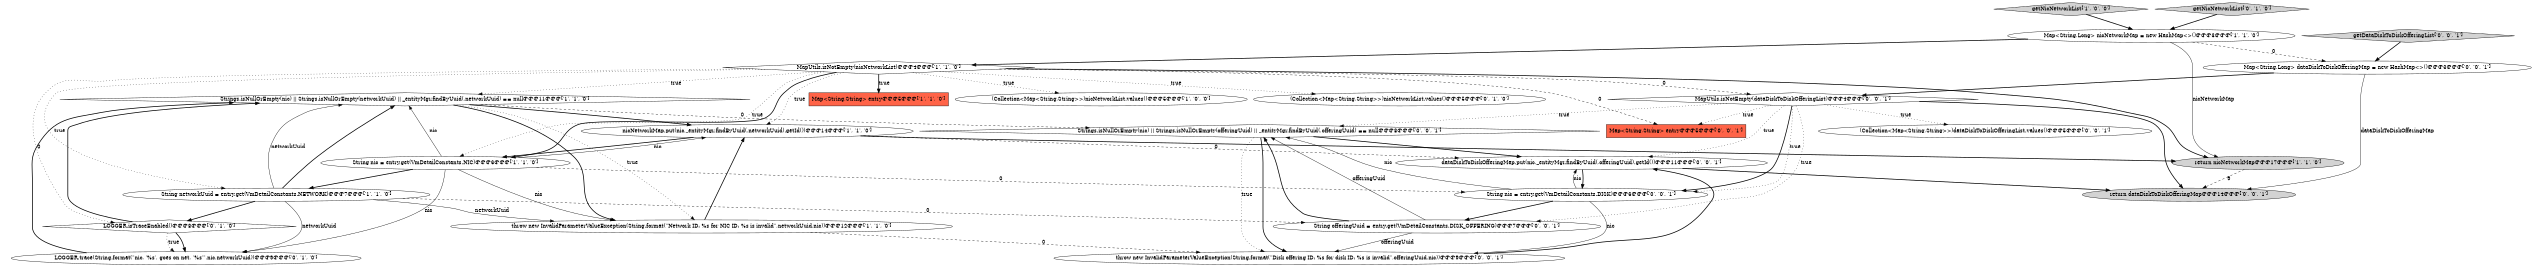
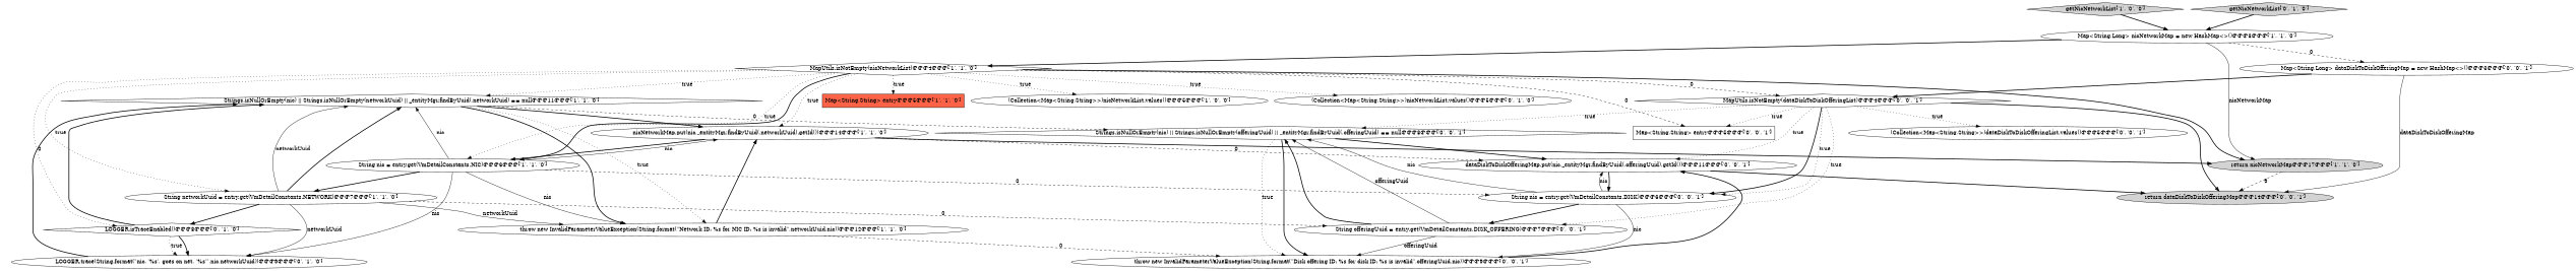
  digraph {
    node [fillcolor=white shape=ellipse style=filled]
    edge [style=bold]
    n1 [label="Strings.isNullOrEmpty(nic) || Strings.isNullOrEmpty(networkUuid) || _entityMgr.findByUuid(,networkUuid) == null@@@11@@@['1', '1', '0']" shape=diamond]
    n2 [label="Strings.isNullOrEmpty(nic) || Strings.isNullOrEmpty(offeringUuid) || _entityMgr.findByUuid(,offeringUuid) == null@@@8@@@['0', '0', '1']" shape=diamond]
    n3 [label="nicNetworkMap.put(nic,_entityMgr.findByUuid(,networkUuid).getId())@@@14@@@['1', '1', '0']"]
    n4 [label="throw new InvalidParameterValueException(String.format(\"Network ID: %s for NIC ID: %s is invalid\",networkUuid,nic))@@@12@@@['1', '1', '0']"]
    n5 [label="dataDiskToDiskOfferingMap.put(nic,_entityMgr.findByUuid(,offeringUuid).getId())@@@11@@@['0', '0', '1']"]
    n6 [label="throw new InvalidParameterValueException(String.format(\"Disk offering ID: %s for disk ID: %s is invalid\",offeringUuid,nic))@@@9@@@['0', '0', '1']"]
    n7 [label="String nic = entry.get(VmDetailConstants.NIC)@@@6@@@['1', '1', '0']"]
    n8 [fillcolor=lightgray label="return nicNetworkMap@@@17@@@['1', '1', '0']"]
    n9 [label="String networkUuid = entry.get(VmDetailConstants.NETWORK)@@@7@@@['1', '1', '0']"]
    n10 [label="String nic = entry.get(VmDetailConstants.DISK)@@@6@@@['0', '0', '1']"]
    n11 [label="LOGGER.trace(String.format(\"nic, '%s', goes on net, '%s'\",nic,networkUuid))@@@9@@@['0', '1', '0']"]
    n12 [label="String offeringUuid = entry.get(VmDetailConstants.DISK_OFFERING)@@@7@@@['0', '0', '1']"]
    n13 [label="LOGGER.isTraceEnabled()@@@8@@@['0', '1', '0']" shape=diamond]
-   n14 [fillcolor=tomato label="Map<String,String> entry@@@5@@@['0', '0', '1']" shape=box]
+   n14 [label="Map<String,String> entry@@@5@@@['0', '0', '1']" shape=box]
    n15 [fillcolor=lightgray label="return dataDiskToDiskOfferingMap@@@14@@@['0', '0', '1']"]
    n16 [label="Map<String,Long> nicNetworkMap = new HashMap<>()@@@3@@@['1', '1', '0']"]
    n17 [label="MapUtils.isNotEmpty(nicNetworkList)@@@4@@@['1', '1', '0']" shape=diamond]
    n18 [label="Map<String,Long> dataDiskToDiskOfferingMap = new HashMap<>()@@@3@@@['0', '0', '1']"]
    n19 [label="MapUtils.isNotEmpty(dataDiskToDiskOfferingList)@@@4@@@['0', '0', '1']" shape=diamond]
    n20 [fillcolor=tomato label="Map<String,String> entry@@@5@@@['1', '1', '0']" shape=box]
    n21 [label="(Collection<Map<String,String>>)nicNetworkList.values()@@@5@@@['1', '0', '0']"]
    n22 [label="(Collection<Map<String,String>>)nicNetworkList.values()@@@5@@@['0', '1', '0']"]
    n23 [label="(Collection<Map<String,String>>)dataDiskToDiskOfferingList.values()@@@5@@@['0', '0', '1']"]
    n24 [fillcolor=lightgray label="getNicNetworkList['1', '0', '0']" shape=diamond]
    n25 [fillcolor=lightgray label="getNicNetworkList['0', '1', '0']" shape=diamond]
-   n26 [fillcolor=lightgray label="getDataDiskToDiskOfferingList['0', '0', '1']" shape=diamond]
    n1 -> n2 [label=0 style=dashed]
    n1 -> n3
    n1 -> n4
    n1 -> n4 [label=true style=dotted]
    n2 -> n5
    n2 -> n6 [label=true style=dotted]
    n2 -> n6
    n3 -> n5 [label=0 style=dashed]
    n3 -> n7
    n3 -> n8
    n4 -> n3
    n4 -> n6 [label=0 style=dashed]
    n5 -> n10
    n5 -> n15
    n6 -> n5
    n7 -> n1 [label=nic style=solid]
    n7 -> n3 [label=nic style=solid]
    n7 -> n4 [label=nic style=solid]
    n7 -> n9
    n7 -> n10 [label=0 style=dashed]
    n7 -> n11 [label=nic style=solid]
    n8 -> n15 [label=9 style=dashed]
    n9 -> n1 [label=networkUuid style=solid]
    n9 -> n1
    n9 -> n4 [label=networkUuid style=solid]
    n9 -> n11 [label=networkUuid style=solid]
    n9 -> n12 [label=0 style=dashed]
    n9 -> n13
    n10 -> n2 [label=nic style=solid]
    n10 -> n5 [label=nic style=solid]
    n10 -> n6 [label=nic style=solid]
    n10 -> n12
    n11 -> n1
    n12 -> n2
    n12 -> n2 [label=offeringUuid style=solid]
    n12 -> n6 [label=offeringUuid style=solid]
    n13 -> n1
    n13 -> n11
    n13 -> n11 [label=true style=dotted]
    n16 -> n8 [label=nicNetworkMap style=solid]
    n16 -> n17
    n16 -> n18 [label=0 style=dashed]
    n17 -> n1 [label=true style=dotted]
    n17 -> n3 [label=true style=dotted]
    n17 -> n7
    n17 -> n7 [label=true style=dotted]
    n17 -> n8
    n17 -> n9 [label=true style=dotted]
    n17 -> n13 [label=0 style=dotted]
    n17 -> n14 [label=0 style=dashed]
    n17 -> n19 [label=0 style=dashed]
-   n17 -> n20 [label=true]
+   n17 -> n20 [label=true style=dotted]
    n17 -> n21 [label=true style=dotted]
    n17 -> n22 [label=true style=dotted]
    n18 -> n15 [label=dataDiskToDiskOfferingMap style=solid]
    n18 -> n19
    n19 -> n2 [label=true style=dotted]
    n19 -> n5 [label=true style=dotted]
    n19 -> n10 [label=true style=dotted]
    n19 -> n10
    n19 -> n12 [label=true style=dotted]
    n19 -> n14 [label=true style=dotted]
    n19 -> n15
    n19 -> n23 [label=true style=dotted]
    n24 -> n16
    n25 -> n16
-   n26 -> n18
  }
